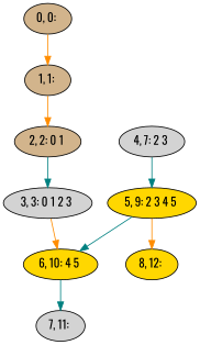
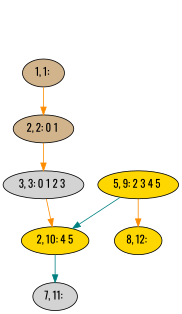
  digraph {
    fontname=Oswald
    node [fillcolor=tan fontname=Oswald style=filled]
    edge [color=darkorange fontname=Oswald]
-   n1 [label="0, 0: "]
    n2 [label="1, 1: "]
    n3 [label="2, 2: 0 1 "]
    n4 [fillcolor=lightgrey label="3, 3: 0 1 2 3 "]
-   n5 [fillcolor=gold label="6, 10: 4 5 "]
-   n6 [fillcolor=lightgrey label="4, 7: 2 3 "]
+   n5 [fillcolor=gold label="2, 10: 4 5"]
    n7 [fillcolor=gold label="5, 9: 2 3 4 5 "]
    n8 [fillcolor=gold label="8, 12: "]
    n9 [fillcolor=lightgrey label="7, 11: "]
-   n1 -> n2
    n2 -> n3
-   n3 -> n4 [color=teal]
+   n3 -> n4
    n4 -> n5
    n5 -> n9 [color=teal]
-   n6 -> n7 [color=teal]
    n7 -> n5 [color=teal]
    n7 -> n8
  }
